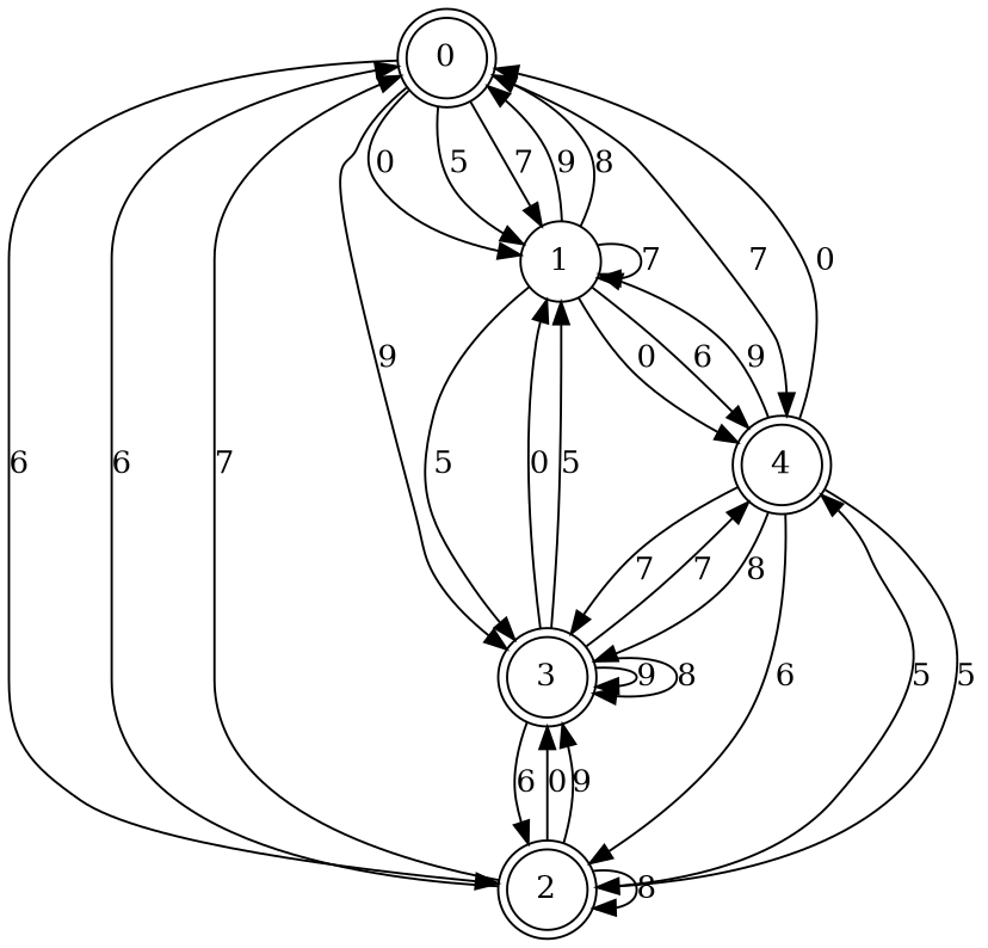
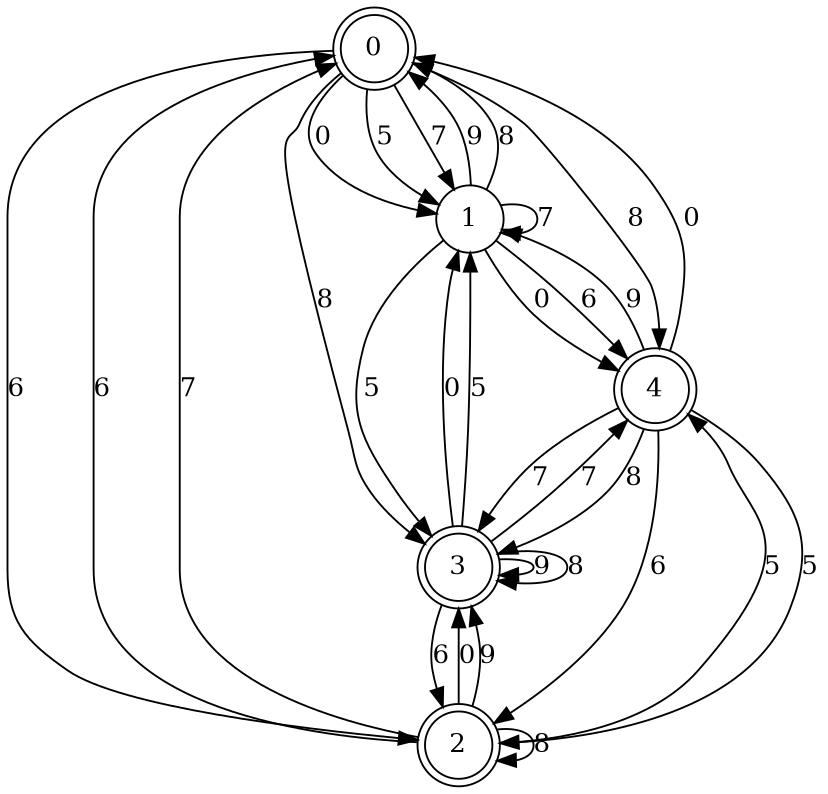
  digraph {
    node [shape=doublecircle]
    n1 [label=0]
    n2 [label=1 shape=circle]
    n3 [label=2]
    n4 [label=3]
    n5 [label=4]
    n1 -> n2 [label=0]
    n1 -> n2 [label=5]
    n1 -> n2 [label=7]
    n1 -> n3 [label=6]
-   n1 -> n4 [label=9]
-   n1 -> n5 [label=7]
+   n1 -> n4 [label=8]
+   n1 -> n5 [label=8]
    n2 -> n1 [label=9]
    n2 -> n1 [label=8]
    n2 -> n2 [label=7]
    n2 -> n4 [label=5]
    n2 -> n5 [label=0]
    n2 -> n5 [label=6]
    n3 -> n1 [label=6]
    n3 -> n1 [label=7]
    n3 -> n3 [label=8]
    n3 -> n4 [label=0]
    n3 -> n4 [label=9]
    n3 -> n5 [label=5]
    n4 -> n2 [label=0]
    n4 -> n2 [label=5]
    n4 -> n3 [label=6]
    n4 -> n4 [label=9]
    n4 -> n4 [label=8]
    n4 -> n5 [label=7]
    n5 -> n1 [label=0]
    n5 -> n2 [label=9]
    n5 -> n3 [label=6]
    n5 -> n3 [label=5]
    n5 -> n4 [label=7]
    n5 -> n4 [label=8]
  }
